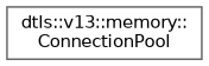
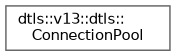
  digraph {
    rankdir=LR
-   n1 [color=grey40 fillcolor=white fontname=Helvetica fontsize=10 height=0.2 label="dtls::v13::memory::\lConnectionPool" shape=box style=filled width=0.4]
+   n1 [color=grey40 fillcolor=white fontname=Helvetica fontsize=10 height=0.2 label="dtls::v13::dtls::\lConnectionPool" shape=box style=filled width=0.4]
  }
